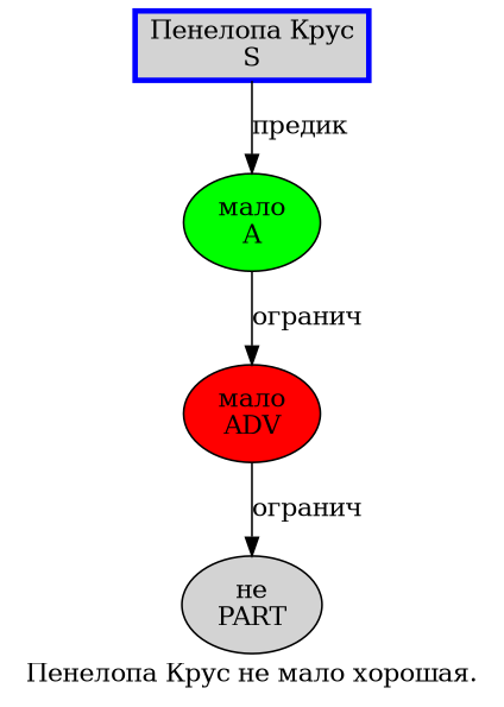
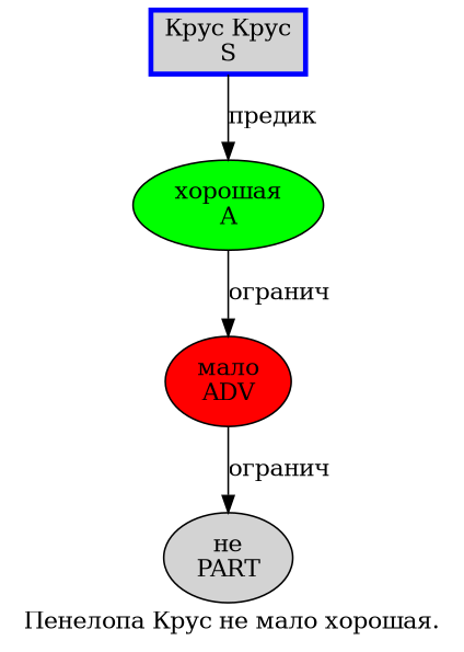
  digraph {
    label="Пенелопа Крус не мало хорошая."
    node [fillcolor=lightgray penwidth=1 shape=ellipse style=filled]
-   n1 [color=blue label="Пенелопа Крус\nS" penwidth=3 shape=box]
-   n2 [fillcolor=green label="мало\nA"]
+   n1 [color=blue label="Крус Крус\nS" penwidth=3 shape=box]
+   n2 [fillcolor=green label="хорошая\nA"]
    n3 [label="не\nPART"]
    n4 [fillcolor=red label="мало\nADV"]
    n1 -> n2 [label="предик"]
    n2 -> n4 [label="огранич"]
    n4 -> n3 [label="огранич"]
  }
